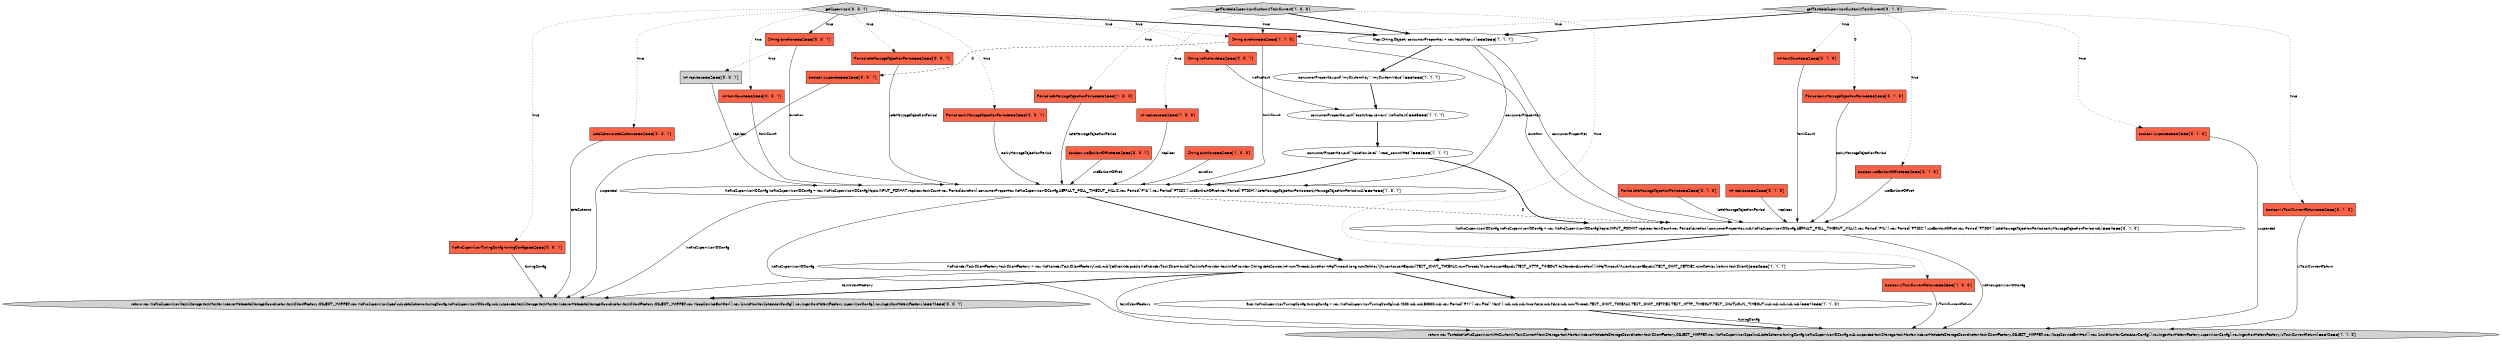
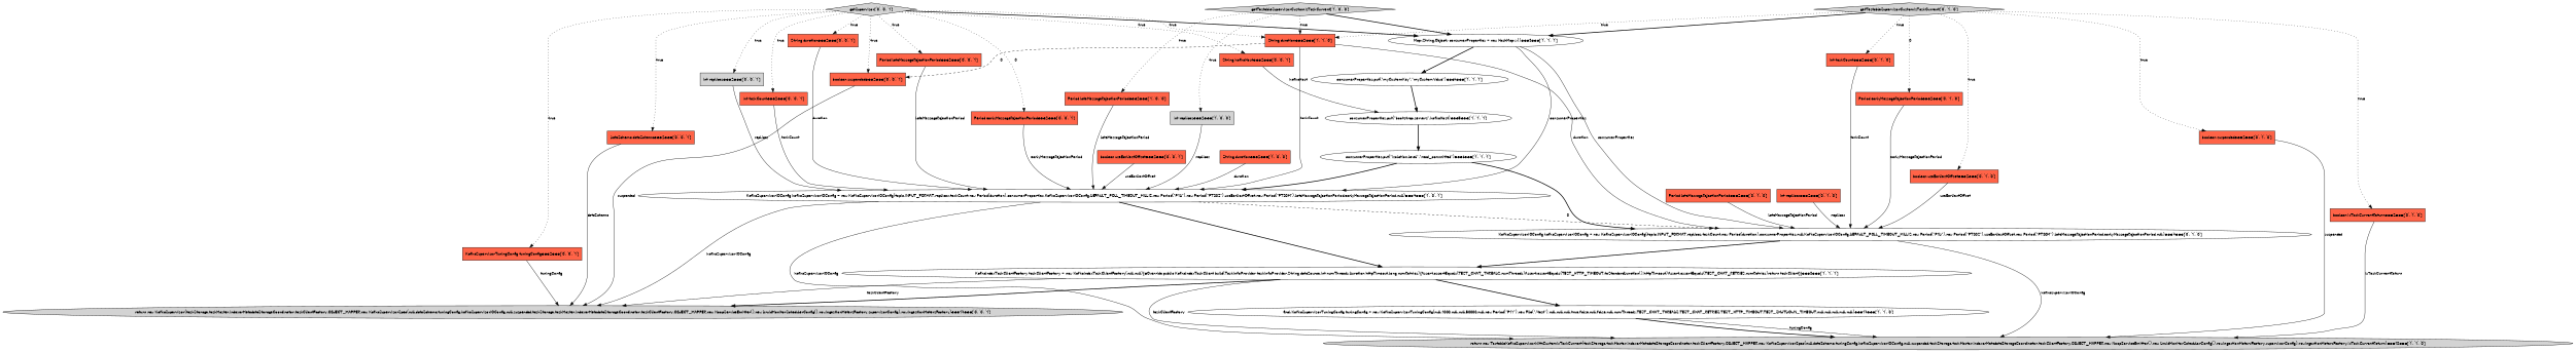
  digraph {
    fontname="Patrick Hand"
    node [fillcolor=tomato fontname="Patrick Hand" shape=box style=filled]
    edge [fontname="Patrick Hand" style=solid]
    n1 [fillcolor=white label="KafkaSupervisorIOConfig kafkaSupervisorIOConfig = new KafkaSupervisorIOConfig(topic,INPUT_FORMAT,replicas,taskCount,new Period(duration),consumerProperties,KafkaSupervisorIOConfig.DEFAULT_POLL_TIMEOUT_MILLIS,new Period(\"P1D\"),new Period(\"PT30S\"),useEarliestOffset,new Period(\"PT30M\"),lateMessageRejectionPeriod,earlyMessageRejectionPeriod,null)@@@7@@@['1', '0', '1']" shape=ellipse]
    n2 [fillcolor=white label="KafkaSupervisorIOConfig kafkaSupervisorIOConfig = new KafkaSupervisorIOConfig(topic,INPUT_FORMAT,replicas,taskCount,new Period(duration),consumerProperties,null,KafkaSupervisorIOConfig.DEFAULT_POLL_TIMEOUT_MILLIS,new Period(\"P1D\"),new Period(\"PT30S\"),useEarliestOffset,new Period(\"PT30M\"),lateMessageRejectionPeriod,earlyMessageRejectionPeriod,null)@@@7@@@['0', '1', '0']" shape=ellipse]
    n3 [fillcolor=lightgray label="return new KafkaSupervisor(taskStorage,taskMaster,indexerMetadataStorageCoordinator,taskClientFactory,OBJECT_MAPPER,new KafkaSupervisorSpec(null,dataSchema,tuningConfig,kafkaSupervisorIOConfig,null,suspended,taskStorage,taskMaster,indexerMetadataStorageCoordinator,taskClientFactory,OBJECT_MAPPER,new NoopServiceEmitter(),new DruidMonitorSchedulerConfig(),rowIngestionMetersFactory,supervisorConfig),rowIngestionMetersFactory)@@@17@@@['0', '0', '1']" shape=ellipse]
    n4 [fillcolor=lightgray label="return new TestableKafkaSupervisorWithCustomIsTaskCurrent(taskStorage,taskMaster,indexerMetadataStorageCoordinator,taskClientFactory,OBJECT_MAPPER,new KafkaSupervisorSpec(null,dataSchema,tuningConfig,kafkaSupervisorIOConfig,null,suspended,taskStorage,taskMaster,indexerMetadataStorageCoordinator,taskClientFactory,OBJECT_MAPPER,new NoopServiceEmitter(),new DruidMonitorSchedulerConfig(),rowIngestionMetersFactory,supervisorConfig),rowIngestionMetersFactory,isTaskCurrentReturn)@@@18@@@['1', '1', '0']" shape=ellipse]
    n5 [fillcolor=white label="KafkaIndexTaskClientFactory taskClientFactory = new KafkaIndexTaskClientFactory(null,null){@Override public KafkaIndexTaskClient build(TaskInfoProvider taskInfoProvider,String dataSource,int numThreads,Duration httpTimeout,long numRetries){Assert.assertEquals(TEST_CHAT_THREADS,numThreads)Assert.assertEquals(TEST_HTTP_TIMEOUT.toStandardDuration(),httpTimeout)Assert.assertEquals(TEST_CHAT_RETRIES,numRetries)return taskClient}}@@@8@@@['1', '1', '1']" shape=ellipse]
    n6 [label="int taskCount@@@2@@@['0', '1', '0']"]
    n7 [fillcolor=white label="consumerProperties.put(\"myCustomKey\",\"myCustomValue\")@@@4@@@['1', '1', '1']" shape=ellipse]
    n8 [fillcolor=white label="consumerProperties.put(\"bootstrap.servers\",kafkaHost)@@@5@@@['1', '1', '1']" shape=ellipse]
    n9 [fillcolor=white label="consumerProperties.put(\"isolation.level\",\"read_committed\")@@@6@@@['1', '1', '1']" shape=ellipse]
    n10 [label="int taskCount@@@2@@@['0', '0', '1']"]
    n11 [label="boolean suspended@@@2@@@['0', '0', '1']"]
    n12 [label="Period earlyMessageRejectionPeriod@@@2@@@['0', '1', '0']"]
    n13 [fillcolor=white label="final KafkaSupervisorTuningConfig tuningConfig = new KafkaSupervisorTuningConfig(null,1000,null,null,50000,null,new Period(\"P1Y\"),new File(\"/test\"),null,null,null,true,false,null,false,null,numThreads,TEST_CHAT_THREADS,TEST_CHAT_RETRIES,TEST_HTTP_TIMEOUT,TEST_SHUTDOWN_TIMEOUT,null,null,null,null,null)@@@17@@@['1', '1', '0']" shape=ellipse]
    n14 [label="boolean suspended@@@2@@@['0', '1', '0']"]
    n15 [label="boolean useEarliestOffset@@@2@@@['0', '0', '1']"]
    n16 [label="String duration@@@2@@@['1', '0', '0']"]
    n17 [fillcolor=lightgray label="getTestableSupervisorCustomIsTaskCurrent['0', '1', '0']" shape=diamond]
    n18 [label="boolean useEarliestOffset@@@2@@@['0', '1', '0']"]
    n19 [label="String duration@@@2@@@['1', '1', '0']"]
    n20 [label="boolean isTaskCurrentReturn@@@2@@@['0', '1', '0']"]
    n21 [fillcolor=white label="Map<String,Object> consumerProperties = new HashMap<>()@@@3@@@['1', '1', '1']" shape=ellipse]
    n22 [label="Period lateMessageRejectionPeriod@@@2@@@['0', '1', '0']"]
    n23 [label="int replicas@@@2@@@['0', '1', '0']"]
    n24 [fillcolor=lightgray label="getTestableSupervisorCustomIsTaskCurrent['1', '0', '0']" shape=diamond]
-   n25 [label="boolean isTaskCurrentReturn@@@2@@@['1', '0', '0']"]
    n26 [label="Period lateMessageRejectionPeriod@@@2@@@['1', '0', '0']"]
-   n27 [label="int replicas@@@2@@@['1', '0', '0']"]
+   n27 [fillcolor=lightgray label="int replicas@@@2@@@['1', '0', '0']"]
    n28 [fillcolor=lightgray label="getSupervisor['0', '0', '1']" shape=diamond]
    n29 [label="Period earlyMessageRejectionPeriod@@@2@@@['0', '0', '1']"]
    n30 [label="KafkaSupervisorTuningConfig tuningConfig@@@2@@@['0', '0', '1']"]
    n31 [label="DataSchema dataSchema@@@2@@@['0', '0', '1']"]
    n32 [label="Period lateMessageRejectionPeriod@@@2@@@['0', '0', '1']"]
    n33 [label="String duration@@@2@@@['0', '0', '1']"]
    n34 [fillcolor=lightgray label="int replicas@@@2@@@['0', '0', '1']"]
    n35 [label="String kafkaHost@@@2@@@['0', '0', '1']"]
    n1 -> n2 [label=0 style=dashed]
    n1 -> n3 [label=kafkaSupervisorIOConfig]
    n1 -> n4 [label=kafkaSupervisorIOConfig]
    n1 -> n5 [style=bold]
    n2 -> n4 [label=kafkaSupervisorIOConfig]
    n2 -> n5 [style=bold]
    n5 -> n3 [label=taskClientFactory]
    n5 -> n3 [style=bold]
    n5 -> n4 [label=taskClientFactory]
    n5 -> n13 [style=bold]
    n6 -> n2 [label=taskCount]
    n7 -> n8 [style=bold]
    n8 -> n9 [style=bold]
    n9 -> n1 [style=bold]
    n9 -> n2 [style=bold]
    n10 -> n1 [label=taskCount]
    n11 -> n3 [label=suspended]
    n12 -> n2 [label=earlyMessageRejectionPeriod]
    n13 -> n4 [label=tuningConfig]
    n13 -> n4 [style=bold]
    n14 -> n4 [label=suspended]
    n15 -> n1 [label=useEarliestOffset]
    n16 -> n1 [label=duration]
    n17 -> n6 [label=true style=dotted]
    n17 -> n12 [label=0 style=dotted]
    n17 -> n14 [label=true style=dotted]
    n17 -> n18 [label=true style=dotted]
    n17 -> n19 [label=true style=dotted]
    n17 -> n20 [label=true style=dotted]
    n17 -> n21 [style=bold]
    n18 -> n2 [label=useEarliestOffset]
    n19 -> n1 [label=taskCount]
    n19 -> n2 [label=duration]
    n19 -> n11 [label=0 style=dashed]
    n20 -> n4 [label=isTaskCurrentReturn]
    n21 -> n1 [label=consumerProperties]
    n21 -> n2 [label=consumerProperties]
    n21 -> n7 [style=bold]
    n22 -> n2 [label=lateMessageRejectionPeriod]
    n23 -> n2 [label=replicas]
    n24 -> n19 [label=true style=dotted]
    n24 -> n21 [style=bold]
-   n24 -> n25 [label=true style=dotted]
    n24 -> n26 [label=true style=dotted]
    n24 -> n27 [label=true style=dotted]
-   n25 -> n4 [label=isTaskCurrentReturn]
    n26 -> n1 [label=lateMessageRejectionPeriod]
    n27 -> n1 [label=replicas]
    n28 -> n10 [label=true style=dotted]
+   n28 -> n11 [label=true style=dotted]
    n28 -> n19 [label=true style=dotted]
    n28 -> n21 [style=bold]
-   n28 -> n29 [label=true style=dotted]
+   n28 -> n29 [label=0 style=dotted]
    n28 -> n30 [label=true style=dotted]
    n28 -> n31 [label=true style=dotted]
    n28 -> n32 [label=true style=dotted]
-   n28 -> n33 [label=true]
-   n33 -> n34 [label=true style=dotted]
+   n28 -> n33 [label=true style=dotted]
+   n28 -> n34 [label=true style=dotted]
    n28 -> n35 [label=true style=dotted]
    n29 -> n1 [label=earlyMessageRejectionPeriod]
    n30 -> n3 [label=tuningConfig]
    n31 -> n3 [label=dataSchema]
    n32 -> n1 [label=lateMessageRejectionPeriod]
    n33 -> n1 [label=duration]
    n34 -> n1 [label=replicas]
    n35 -> n8 [label=kafkaHost]
  }
